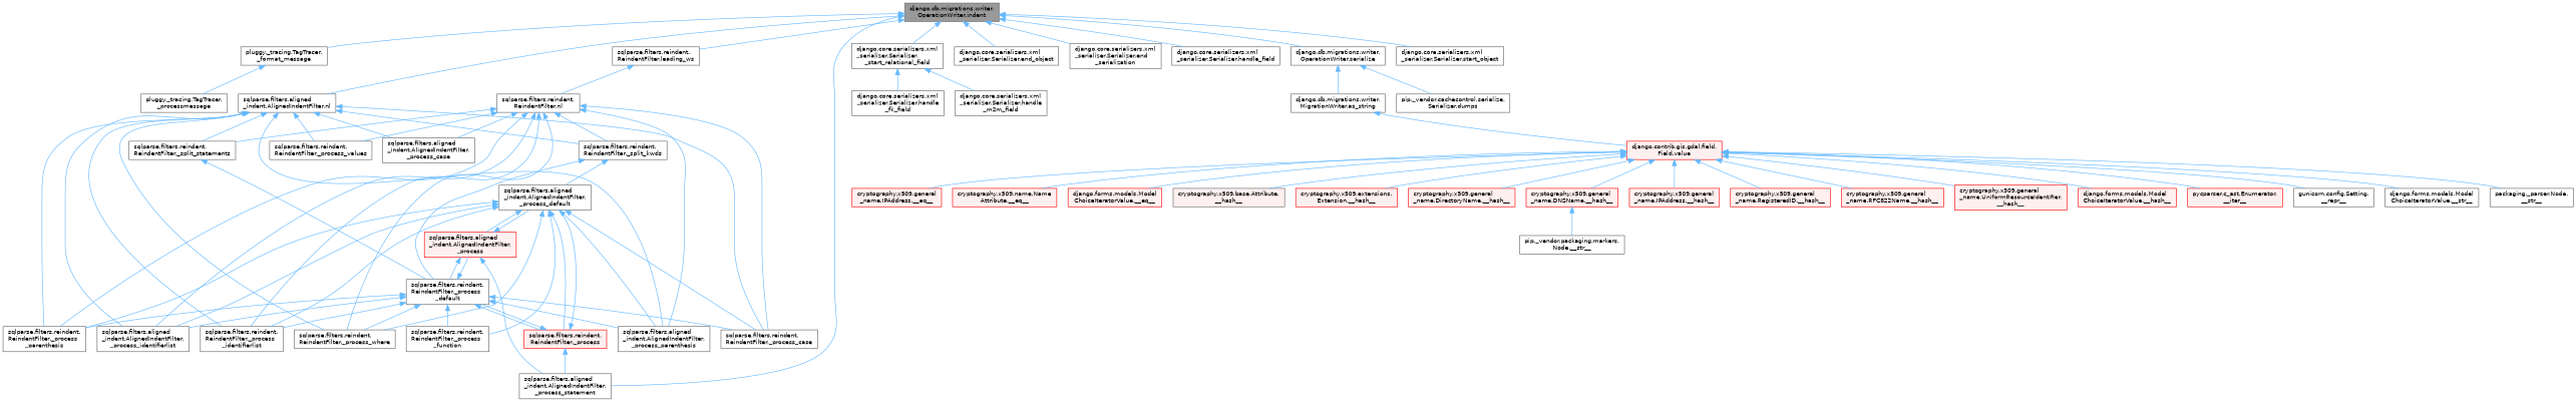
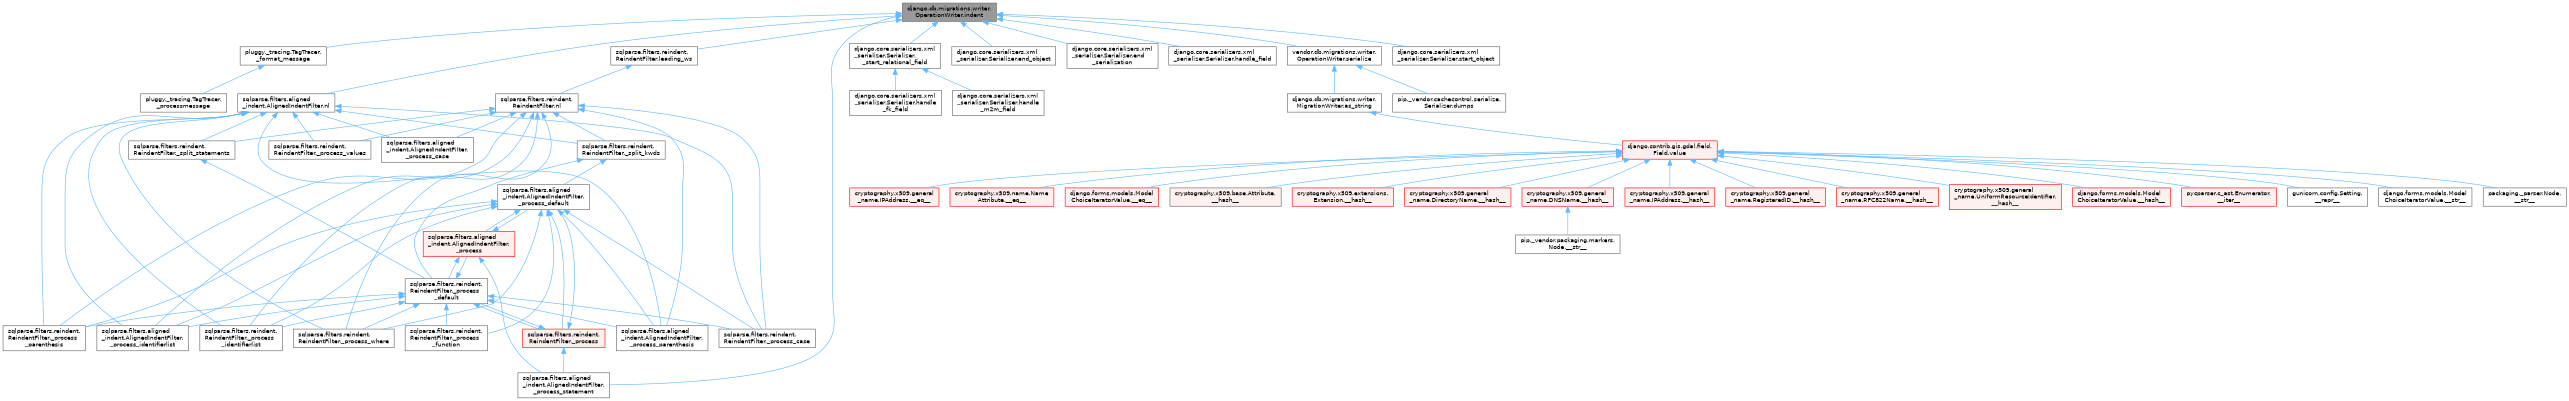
  digraph {
    rankdir=TB
    node [color=grey40 fillcolor=white fontname=Helvetica fontsize=10 shape=box style=filled]
    edge [color=steelblue1 dir=back fontname=Helvetica fontsize=10 labelfontname=Helvetica labelfontsize=10 style=solid]
    n1 [color=gray40 fillcolor=grey60 fontcolor=black height=0.2 label="django.db.migrations.writer.\lOperationWriter.indent" width=0.4]
    n2 [height=0.2 label="pluggy._tracing.TagTracer.\l_format_message" width=0.4]
    n3 [height=0.2 label="sqlparse.filters.aligned\l_indent.AlignedIndentFilter.\l_process_statement" width=0.4]
    n4 [height=0.2 label="django.core.serializers.xml\l_serializer.Serializer.\l_start_relational_field" width=0.4]
    n5 [height=0.2 label="django.core.serializers.xml\l_serializer.Serializer.end_object" width=0.4]
    n6 [height=0.2 label="django.core.serializers.xml\l_serializer.Serializer.end\l_serialization" width=0.4]
    n7 [height=0.2 label="django.core.serializers.xml\l_serializer.Serializer.handle_field" width=0.4]
    n8 [height=0.2 label="sqlparse.filters.reindent.\lReindentFilter.leading_ws" width=0.4]
    n9 [height=0.2 label="sqlparse.filters.aligned\l_indent.AlignedIndentFilter.nl" width=0.4]
-   n10 [height=0.2 label="django.db.migrations.writer.\lOperationWriter.serialize" width=0.4]
+   n10 [height=0.2 label="vendor.db.migrations.writer.\lOperationWriter.serialize" width=0.4]
    n11 [height=0.2 label="django.core.serializers.xml\l_serializer.Serializer.start_object" width=0.4]
    n12 [height=0.2 label="pluggy._tracing.TagTracer.\l_processmessage" width=0.4]
    n13 [height=0.2 label="django.core.serializers.xml\l_serializer.Serializer.handle\l_fk_field" width=0.4]
    n14 [height=0.2 label="django.core.serializers.xml\l_serializer.Serializer.handle\l_m2m_field" width=0.4]
    n15 [height=0.2 label="sqlparse.filters.reindent.\lReindentFilter.nl" width=0.4]
    n16 [height=0.2 label="sqlparse.filters.aligned\l_indent.AlignedIndentFilter.\l_process_case" width=0.4]
    n17 [height=0.2 label="sqlparse.filters.reindent.\lReindentFilter._process_case" width=0.4]
    n18 [height=0.2 label="sqlparse.filters.aligned\l_indent.AlignedIndentFilter.\l_process_identifierlist" width=0.4]
    n19 [height=0.2 label="sqlparse.filters.reindent.\lReindentFilter._process\l_identifierlist" width=0.4]
    n20 [height=0.2 label="sqlparse.filters.aligned\l_indent.AlignedIndentFilter.\l_process_parenthesis" width=0.4]
    n21 [height=0.2 label="sqlparse.filters.reindent.\lReindentFilter._process\l_parenthesis" width=0.4]
    n22 [height=0.2 label="sqlparse.filters.reindent.\lReindentFilter._process_values" width=0.4]
    n23 [height=0.2 label="sqlparse.filters.reindent.\lReindentFilter._process_where" width=0.4]
    n24 [height=0.2 label="sqlparse.filters.reindent.\lReindentFilter._split_kwds" width=0.4]
    n25 [height=0.2 label="sqlparse.filters.reindent.\lReindentFilter._split_statements" width=0.4]
    n26 [height=0.2 label="django.db.migrations.writer.\lMigrationWriter.as_string" width=0.4]
    n27 [height=0.2 label="pip._vendor.cachecontrol.serialize.\lSerializer.dumps" width=0.4]
    n28 [height=0.2 label="sqlparse.filters.aligned\l_indent.AlignedIndentFilter.\l_process_default" width=0.4]
    n29 [height=0.2 label="sqlparse.filters.reindent.\lReindentFilter._process\l_default" width=0.4]
    n30 [color=red fillcolor="#FFF0F0" height=0.2 label="sqlparse.filters.aligned\l_indent.AlignedIndentFilter.\l_process" width=0.4]
    n31 [color=red fillcolor="#FFF0F0" height=0.2 label="sqlparse.filters.reindent.\lReindentFilter._process" width=0.4]
    n32 [height=0.2 label="sqlparse.filters.reindent.\lReindentFilter._process\l_function" width=0.4]
    n33 [color=red fillcolor="#FFF0F0" height=0.2 label="django.contrib.gis.gdal.field.\lField.value" width=0.4]
    n34 [color=red fillcolor="#FFF0F0" height=0.2 label="cryptography.x509.general\l_name.IPAddress.__eq__" width=0.4]
    n35 [color=red fillcolor="#FFF0F0" height=0.2 label="cryptography.x509.name.Name\lAttribute.__eq__" width=0.4]
    n36 [color=red fillcolor="#FFF0F0" height=0.2 label="django.forms.models.Model\lChoiceIteratorValue.__eq__" width=0.4]
    n37 [fillcolor="#FFF0F0" height=0.2 label="cryptography.x509.base.Attribute.\l__hash__" width=0.4]
    n38 [color=red fillcolor="#FFF0F0" height=0.2 label="cryptography.x509.extensions.\lExtension.__hash__" width=0.4]
    n39 [color=red fillcolor="#FFF0F0" height=0.2 label="cryptography.x509.general\l_name.DirectoryName.__hash__" width=0.4]
    n40 [color=red fillcolor="#FFF0F0" height=0.2 label="cryptography.x509.general\l_name.DNSName.__hash__" width=0.4]
    n41 [color=red fillcolor="#FFF0F0" height=0.2 label="cryptography.x509.general\l_name.IPAddress.__hash__" width=0.4]
    n42 [color=red fillcolor="#FFF0F0" height=0.2 label="cryptography.x509.general\l_name.RegisteredID.__hash__" width=0.4]
    n43 [color=red fillcolor="#FFF0F0" height=0.2 label="cryptography.x509.general\l_name.RFC822Name.__hash__" width=0.4]
    n44 [color=red fillcolor="#FFF0F0" height=0.2 label="cryptography.x509.general\l_name.UniformResourceIdentifier.\l__hash__" width=0.4]
    n45 [color=red fillcolor="#FFF0F0" height=0.2 label="django.forms.models.Model\lChoiceIteratorValue.__hash__" width=0.4]
    n46 [color=red fillcolor="#FFF0F0" height=0.2 label="pycparser.c_ast.Enumerator.\l__iter__" width=0.4]
    n47 [height=0.2 label="gunicorn.config.Setting.\l__repr__" width=0.4]
    n48 [height=0.2 label="django.forms.models.Model\lChoiceIteratorValue.__str__" width=0.4]
    n49 [height=0.2 label="packaging._parser.Node.\l__str__" width=0.4]
    n50 [height=0.2 label="pip._vendor.packaging.markers.\lNode.__str__" width=0.4]
    n1 -> n2
    n1 -> n3
    n1 -> n4
    n1 -> n5
    n1 -> n6
    n1 -> n7
    n1 -> n8
    n1 -> n9
    n1 -> n10
    n1 -> n11
    n2 -> n12
    n4 -> n13
    n4 -> n14
    n8 -> n15
    n9 -> n16
    n9 -> n17
    n9 -> n18
    n9 -> n19
    n9 -> n20
    n9 -> n21
    n9 -> n22
    n9 -> n23
    n9 -> n24
    n9 -> n25
    n10 -> n26
    n10 -> n27
    n15 -> n16
    n15 -> n17
    n15 -> n18
    n15 -> n19
    n15 -> n20
    n15 -> n21
    n15 -> n22
    n15 -> n23
    n15 -> n24
    n15 -> n25
    n24 -> n28
    n24 -> n29
    n25 -> n29
    n26 -> n33
    n28 -> n17
    n28 -> n18
    n28 -> n19
    n28 -> n20
    n28 -> n21
    n28 -> n23
    n28 -> n30
    n28 -> n31
    n28 -> n32
    n29 -> n17
    n29 -> n18
    n29 -> n19
    n29 -> n20
    n29 -> n21
    n29 -> n23
    n29 -> n30
    n29 -> n31
    n29 -> n32
    n30 -> n3
    n30 -> n28
    n30 -> n29
    n31 -> n3
    n31 -> n28
    n31 -> n29
    n33 -> n34
    n33 -> n35
    n33 -> n36
    n33 -> n37
    n33 -> n38
    n33 -> n39
    n33 -> n40
    n33 -> n41
    n33 -> n42
    n33 -> n43
    n33 -> n44
    n33 -> n45
    n33 -> n46
    n33 -> n47
    n33 -> n48
    n33 -> n49
    n40 -> n50
  }
